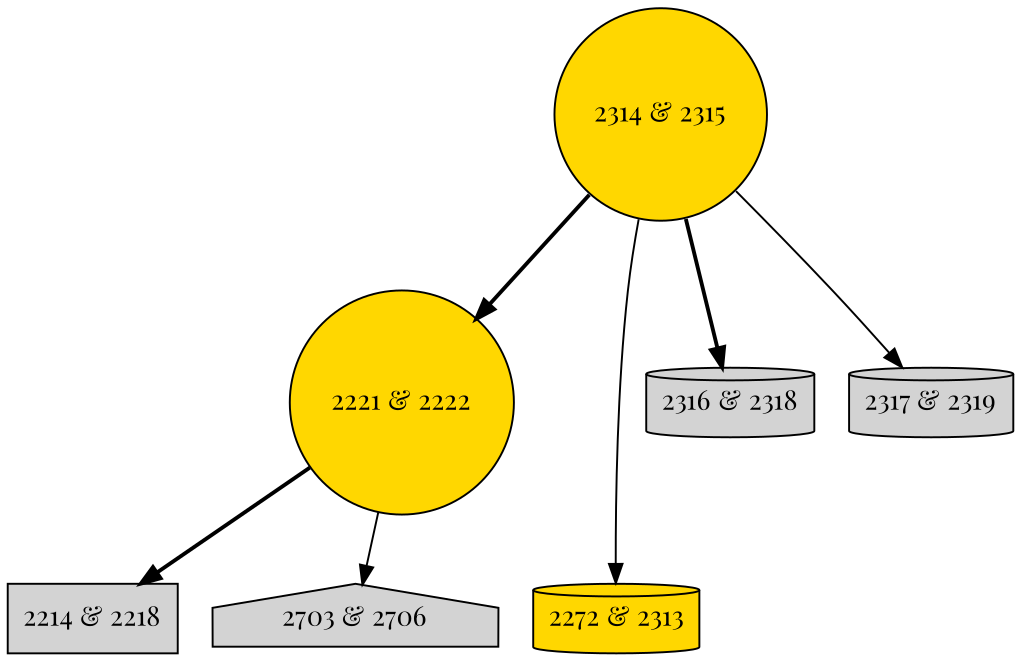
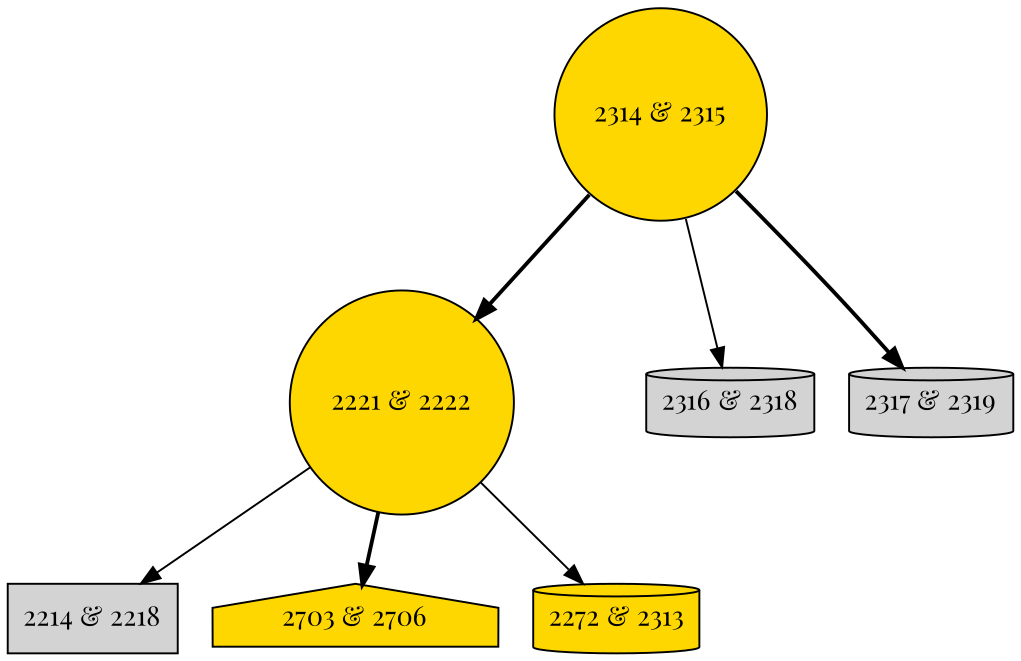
  digraph {
    fontname="Playfair Display"
    node [fillcolor=lightgrey fontname="Playfair Display" shape=cylinder style=filled]
    edge [fontname="Playfair Display" style=solid]
    n1 [label="2214 & 2218" shape=box]
    n2 [fillcolor=gold label="2221 & 2222" shape=circle]
-   n3 [label="2703 & 2706" shape=house]
+   n3 [fillcolor=gold label="2703 & 2706" shape=house]
    n4 [fillcolor=gold label="2272 & 2313"]
    n5 [fillcolor=gold label="2314 & 2315" shape=circle]
    n6 [label="2316 & 2318"]
    n7 [label="2317 & 2319"]
-   n2 -> n1 [style=bold]
-   n2 -> n3
+   n2 -> n1
+   n2 -> n3 [style=bold]
    n5 -> n2 [style=bold]
-   n5 -> n4
-   n5 -> n6 [style=bold]
-   n5 -> n7
+   n2 -> n4
+   n5 -> n6
+   n5 -> n7 [style=bold]
  }
